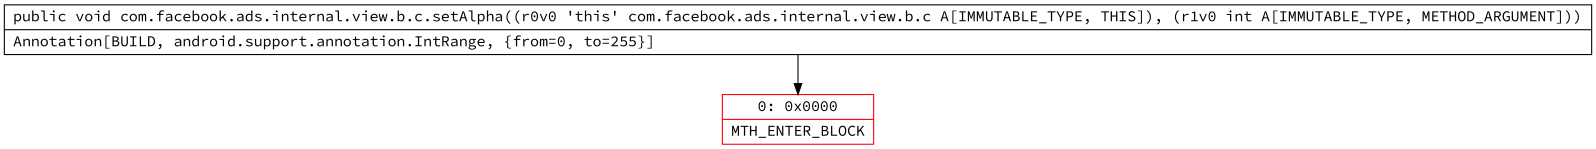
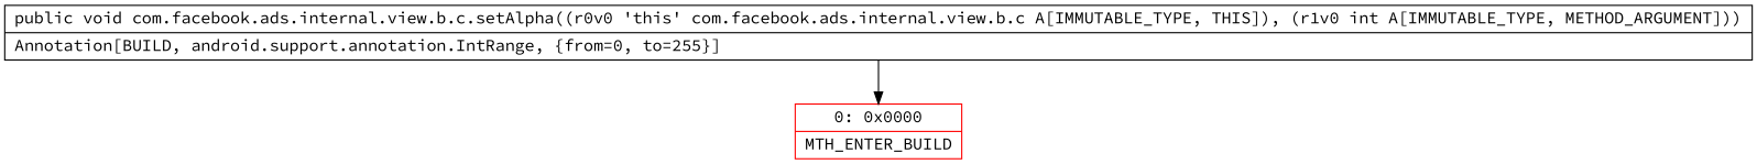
  digraph {
    fontname="Source Code Pro"
    node [shape=record fontname="Source Code Pro"]
-   n1 [color=red label="{0\:\ 0x0000|MTH_ENTER_BLOCK\l}"]
+   n1 [color=red label="{0\:\ 0x0000|MTH_ENTER_BUILD\l}"]
    n2 [label="{public void com.facebook.ads.internal.view.b.c.setAlpha((r0v0 'this' com.facebook.ads.internal.view.b.c A[IMMUTABLE_TYPE, THIS]), (r1v0 int A[IMMUTABLE_TYPE, METHOD_ARGUMENT]))  | Annotation[BUILD, android.support.annotation.IntRange, \{from=0, to=255\}]\l}"]
    subgraph cluster_1 {
      label="R(0)"
    }
    n2 -> n1 [fontname="Source Code Pro"]
  }
